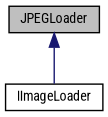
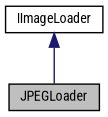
  digraph {
    fontname="Roboto Condensed"
    node [color=black fontname="Roboto Condensed" fontsize=10 shape=record style=filled]
    n1 [fillcolor=grey75 fontcolor=black height=0.2 label=JPEGLoader width=0.4]
    n2 [fillcolor=white height=0.2 label=IImageLoader width=0.4]
-   n1 -> n2 [color=midnightblue dir=back fontname="Roboto Condensed" fontsize=10 labelfontname=Helvetica labelfontsize=10 style=solid]
+   n2 -> n1 [color=midnightblue dir=back fontname="Roboto Condensed" fontsize=10 labelfontname=Helvetica labelfontsize=10 style=solid]
  }
